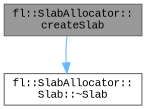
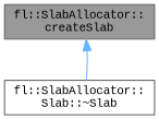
  digraph {
    rankdir=TB
    fontname="Liberation Mono"
    node [fontname="Liberation Mono" fontsize=10 shape=box style=filled]
    n1 [color=gray40 fillcolor=grey60 fontcolor=black height=0.2 label="fl::SlabAllocator::\lcreateSlab" width=0.4]
    n2 [color=grey40 fillcolor=white height=0.2 label="fl::SlabAllocator::\lSlab::~Slab" width=0.4]
-   n1 -> n2 [color=steelblue1 fontname="Liberation Mono" fontsize=10 labelfontname=Helvetica labelfontsize=10 style=solid]
+   n2 -> n1 [color=steelblue1 fontname="Liberation Mono" fontsize=10 labelfontname=Helvetica labelfontsize=10 style=solid]
  }
